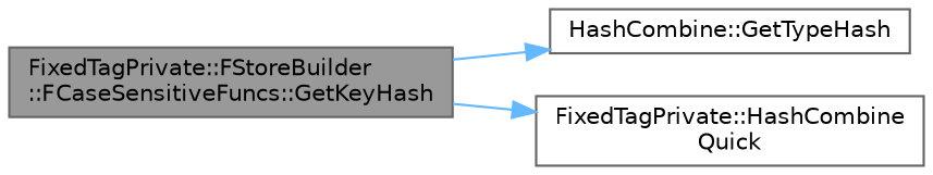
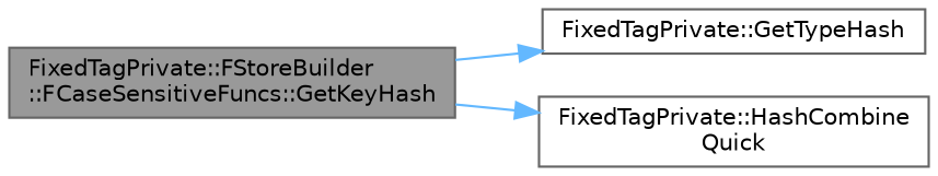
  digraph {
    rankdir=LR
    node [color=grey40 fillcolor=white fontname=Helvetica fontsize=10 shape=box style=filled]
    edge [color=steelblue1 fontname=Helvetica fontsize=10 labelfontname=Helvetica labelfontsize=10 style=solid]
    n1 [color=gray40 fillcolor=grey60 fontcolor=black height=0.2 label="FixedTagPrivate::FStoreBuilder\l::FCaseSensitiveFuncs::GetKeyHash" width=0.4]
-   n2 [height=0.2 label="HashCombine::GetTypeHash" width=0.4]
+   n2 [height=0.2 label="FixedTagPrivate::GetTypeHash" width=0.4]
    n3 [height=0.2 label="FixedTagPrivate::HashCombine\lQuick" width=0.4]
    n1 -> n2
    n1 -> n3
  }
